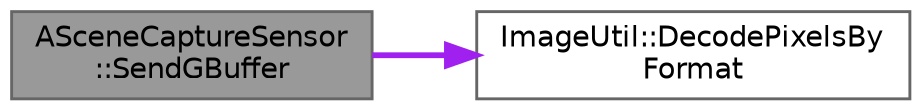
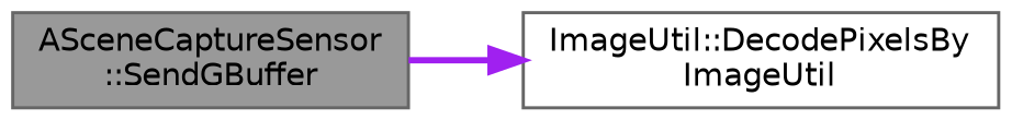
  digraph {
    rankdir=LR
    node [fontname=Helvetica fontsize=10 shape=box style=filled]
    n1 [color=gray40 fillcolor=grey60 fontcolor=black height=0.2 label="ASceneCaptureSensor\l::SendGBuffer" width=0.4]
-   n2 [color=grey40 fillcolor=white height=0.2 label="ImageUtil::DecodePixelsBy\lFormat" width=0.4]
+   n2 [color=grey40 fillcolor=white height=0.2 label="ImageUtil::DecodePixelsBy\lImageUtil" width=0.4]
    n1 -> n2 [color=purple fontname=Helvetica fontsize=10 labelfontname=Helvetica labelfontsize=10 style=bold]
  }
